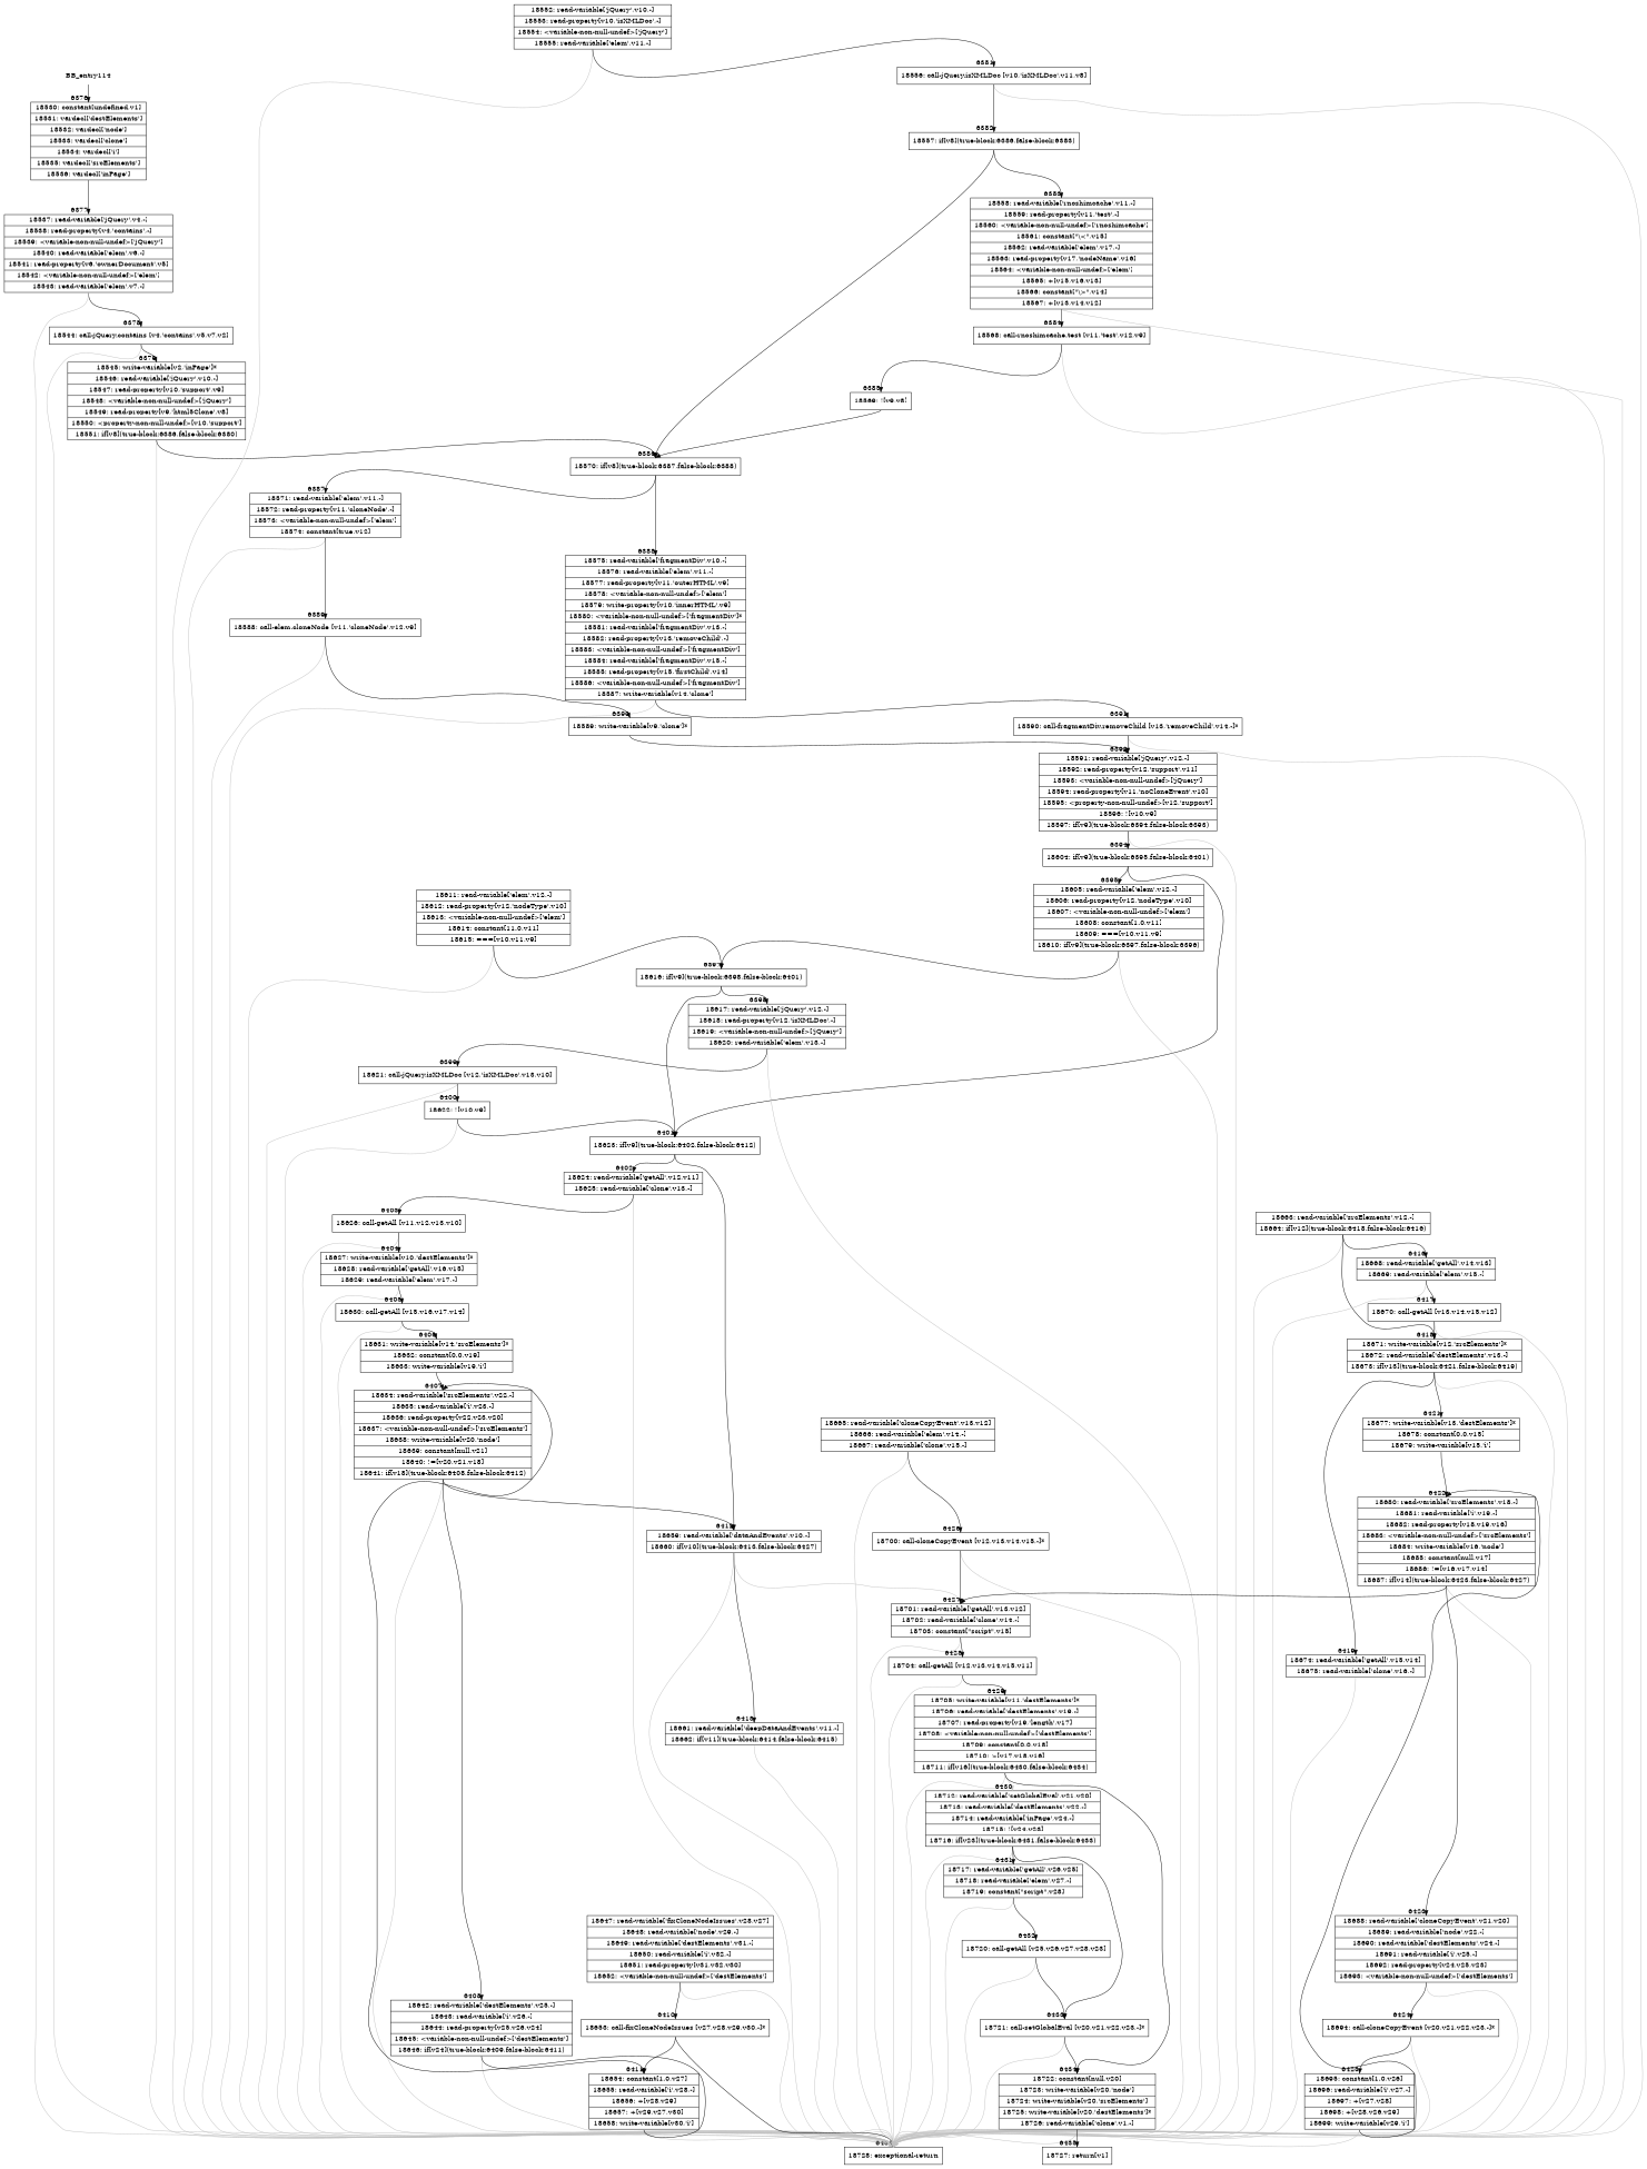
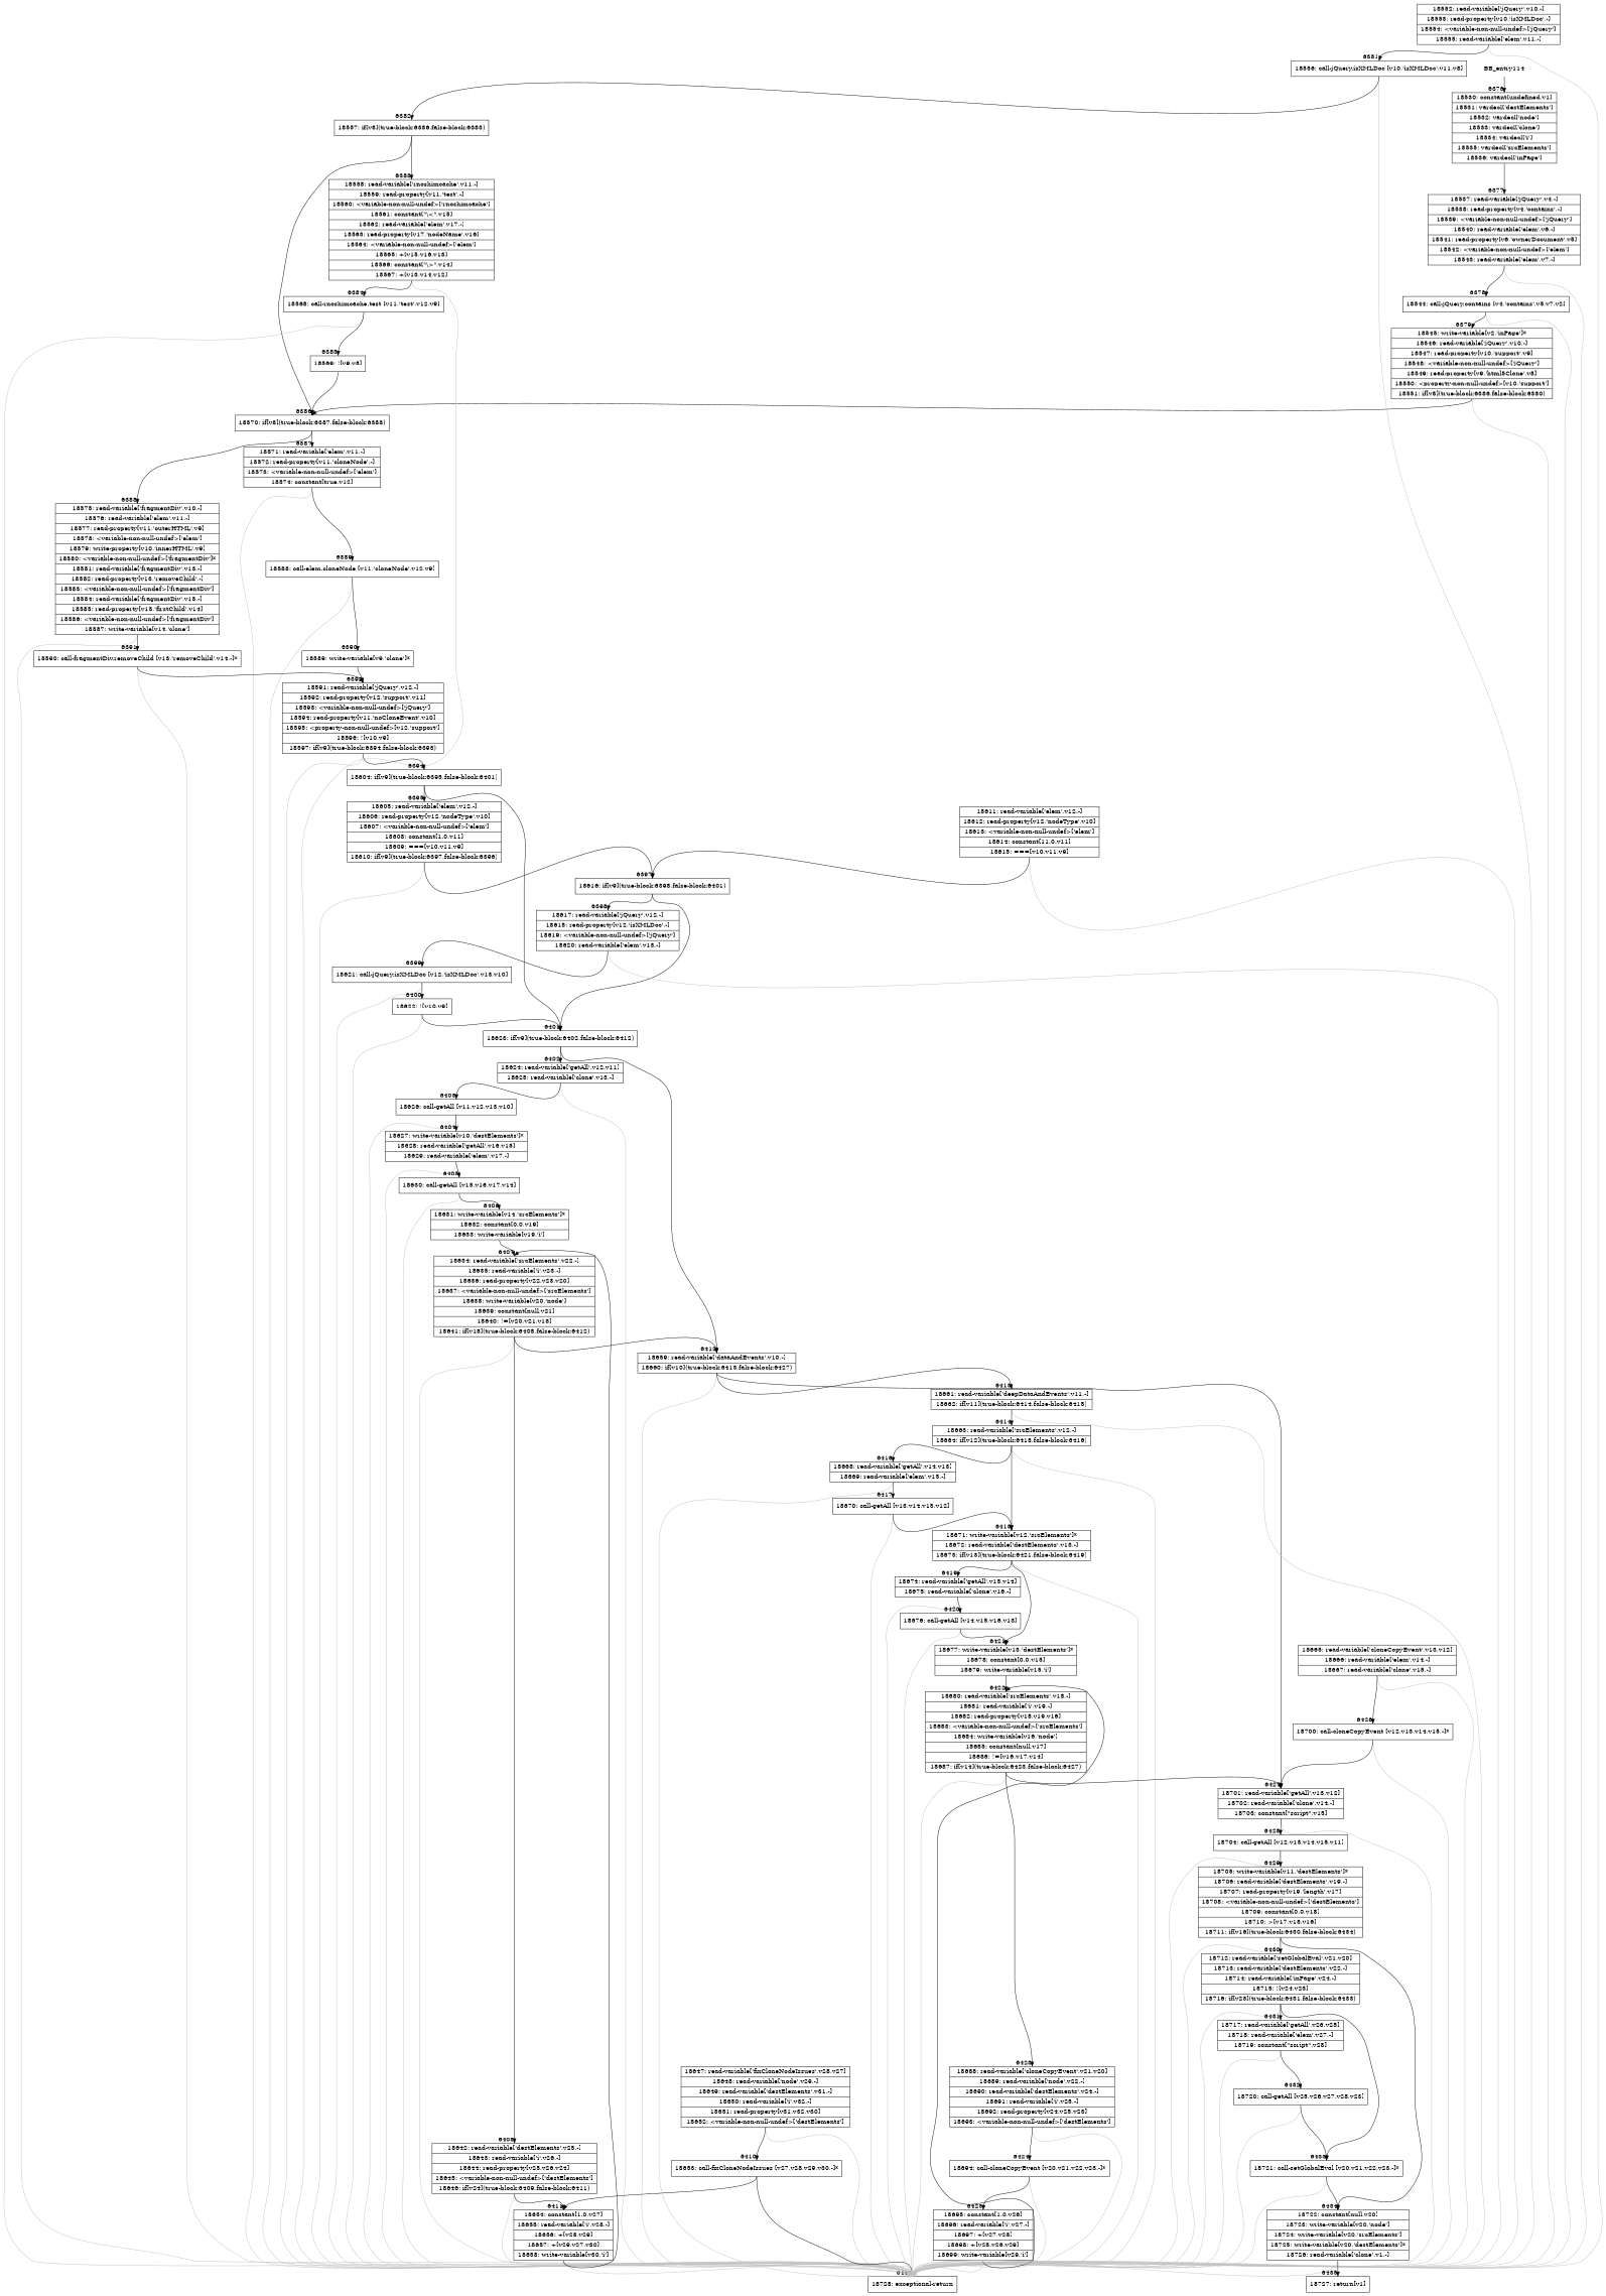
  digraph {
    rankdir=TD
    node [shape=record]
    edge [headport=n tailport=s]
    n1 [label=BB_entry114 shape=none]
    n2 [label="{18530: constant[undefined,v1]|18531: vardecl['destElements']|18532: vardecl['node']|18533: vardecl['clone']|18534: vardecl['i']|18535: vardecl['srcElements']|18536: vardecl['inPage']}"]
    n3 [label="{18537: read-variable['jQuery',v4,-]|18538: read-property[v4,'contains',-]|18539: \<variable-non-null-undef\>['jQuery']|18540: read-variable['elem',v6,-]|18541: read-property[v6,'ownerDocument',v5]|18542: \<variable-non-null-undef\>['elem']|18543: read-variable['elem',v7,-]}"]
    n4 [label="{18544: call-jQuery.contains [v4,'contains',v5,v7,v2]}"]
    n5 [label="{18728: exceptional-return}"]
    n6 [label="{18545: write-variable[v2,'inPage']*|18546: read-variable['jQuery',v10,-]|18547: read-property[v10,'support',v9]|18548: \<variable-non-null-undef\>['jQuery']|18549: read-property[v9,'html5Clone',v8]|18550: \<property-non-null-undef\>[v10,'support']|18551: if[v8](true-block:6386,false-block:6380)}"]
    n7 [label="{18570: if[v8](true-block:6387,false-block:6388)}"]
    n8 [label="{18571: read-variable['elem',v11,-]|18572: read-property[v11,'cloneNode',-]|18573: \<variable-non-null-undef\>['elem']|18574: constant[true,v12]}"]
    n9 [label="{18575: read-variable['fragmentDiv',v10,-]|18576: read-variable['elem',v11,-]|18577: read-property[v11,'outerHTML',v9]|18578: \<variable-non-null-undef\>['elem']|18579: write-property[v10,'innerHTML',v9]|18580: \<variable-non-null-undef\>['fragmentDiv']*|18581: read-variable['fragmentDiv',v13,-]|18582: read-property[v13,'removeChild',-]|18583: \<variable-non-null-undef\>['fragmentDiv']|18584: read-variable['fragmentDiv',v15,-]|18585: read-property[v15,'firstChild',v14]|18586: \<variable-non-null-undef\>['fragmentDiv']|18587: write-variable[v14,'clone']}"]
    n10 [label="{18552: read-variable['jQuery',v10,-]|18553: read-property[v10,'isXMLDoc',-]|18554: \<variable-non-null-undef\>['jQuery']|18555: read-variable['elem',v11,-]}"]
    n11 [label="{18556: call-jQuery.isXMLDoc [v10,'isXMLDoc',v11,v8]}"]
    n12 [label="{18588: call-elem.cloneNode [v11,'cloneNode',v12,v9]}"]
    n13 [label="{18590: call-fragmentDiv.removeChild [v13,'removeChild',v14,-]*}"]
    n14 [label="{18557: if[v8](true-block:6386,false-block:6383)}"]
    n15 [label="{18558: read-variable['rnoshimcache',v11,-]|18559: read-property[v11,'test',-]|18560: \<variable-non-null-undef\>['rnoshimcache']|18561: constant[\"\\\<\",v15]|18562: read-variable['elem',v17,-]|18563: read-property[v17,'nodeName',v16]|18564: \<variable-non-null-undef\>['elem']|18565: +[v15,v16,v13]|18566: constant[\"\\\>\",v14]|18567: +[v13,v14,v12]}"]
    n16 [label="{18568: call-rnoshimcache.test [v11,'test',v12,v9]}"]
    n17 [label="{18569: ![v9,v8]}"]
    n18 [label="{18589: write-variable[v9,'clone']*}"]
    n19 [label="{18591: read-variable['jQuery',v12,-]|18592: read-property[v12,'support',v11]|18593: \<variable-non-null-undef\>['jQuery']|18594: read-property[v11,'noCloneEvent',v10]|18595: \<property-non-null-undef\>[v12,'support']|18596: ![v10,v9]|18597: if[v9](true-block:6394,false-block:6393)}"]
    n20 [label="{18604: if[v9](true-block:6395,false-block:6401)}"]
    n21 [label="{18623: if[v9](true-block:6402,false-block:6412)}"]
    n22 [label="{18605: read-variable['elem',v12,-]|18606: read-property[v12,'nodeType',v10]|18607: \<variable-non-null-undef\>['elem']|18608: constant[1.0,v11]|18609: ===[v10,v11,v9]|18610: if[v9](true-block:6397,false-block:6396)}"]
    n23 [label="{18624: read-variable['getAll',v12,v11]|18625: read-variable['clone',v13,-]}"]
    n24 [label="{18659: read-variable['dataAndEvents',v10,-]|18660: if[v10](true-block:6413,false-block:6427)}"]
    n25 [label="{18616: if[v9](true-block:6398,false-block:6401)}"]
    n26 [label="{18626: call-getAll [v11,v12,v13,v10]}"]
    n27 [label="{18661: read-variable['deepDataAndEvents',v11,-]|18662: if[v11](true-block:6414,false-block:6415)}"]
    n28 [label="{18701: read-variable['getAll',v13,v12]|18702: read-variable['clone',v14,-]|18703: constant[\"script\",v15]}"]
    n29 [label="{18617: read-variable['jQuery',v12,-]|18618: read-property[v12,'isXMLDoc',-]|18619: \<variable-non-null-undef\>['jQuery']|18620: read-variable['elem',v13,-]}"]
    n30 [label="{18611: read-variable['elem',v12,-]|18612: read-property[v12,'nodeType',v10]|18613: \<variable-non-null-undef\>['elem']|18614: constant[11.0,v11]|18615: ===[v10,v11,v9]}"]
    n31 [label="{18621: call-jQuery.isXMLDoc [v12,'isXMLDoc',v13,v10]}"]
    n32 [label="{18622: ![v10,v9]}"]
    n33 [label="{18627: write-variable[v10,'destElements']*|18628: read-variable['getAll',v16,v15]|18629: read-variable['elem',v17,-]}"]
    n34 [label="{18663: read-variable['srcElements',v12,-]|18664: if[v12](true-block:6418,false-block:6416)}"]
    n35 [label="{18704: call-getAll [v12,v13,v14,v15,v11]}"]
    n36 [label="{18630: call-getAll [v15,v16,v17,v14]}"]
    n37 [label="{18631: write-variable[v14,'srcElements']*|18632: constant[0.0,v19]|18633: write-variable[v19,'i']}"]
    n38 [label="{18634: read-variable['srcElements',v22,-]|18635: read-variable['i',v23,-]|18636: read-property[v22,v23,v20]|18637: \<variable-non-null-undef\>['srcElements']|18638: write-variable[v20,'node']|18639: constant[null,v21]|18640: !=[v20,v21,v18]|18641: if[v18](true-block:6408,false-block:6412)}"]
    n39 [label="{18642: read-variable['destElements',v25,-]|18643: read-variable['i',v26,-]|18644: read-property[v25,v26,v24]|18645: \<variable-non-null-undef\>['destElements']|18646: if[v24](true-block:6409,false-block:6411)}"]
    n40 [label="{18654: constant[1.0,v27]|18655: read-variable['i',v28,-]|18656: +[v28,v29]|18657: +[v29,v27,v30]|18658: write-variable[v30,'i']}"]
    n41 [label="{18647: read-variable['fixCloneNodeIssues',v28,v27]|18648: read-variable['node',v29,-]|18649: read-variable['destElements',v31,-]|18650: read-variable['i',v32,-]|18651: read-property[v31,v32,v30]|18652: \<variable-non-null-undef\>['destElements']}"]
    n42 [label="{18653: call-fixCloneNodeIssues [v27,v28,v29,v30,-]*}"]
    n43 [label="{18671: write-variable[v12,'srcElements']*|18672: read-variable['destElements',v13,-]|18673: if[v13](true-block:6421,false-block:6419)}"]
    n44 [label="{18668: read-variable['getAll',v14,v13]|18669: read-variable['elem',v15,-]}"]
    n45 [label="{18665: read-variable['cloneCopyEvent',v13,v12]|18666: read-variable['elem',v14,-]|18667: read-variable['clone',v15,-]}"]
    n46 [label="{18700: call-cloneCopyEvent [v12,v13,v14,v15,-]*}"]
    n47 [label="{18705: write-variable[v11,'destElements']*|18706: read-variable['destElements',v19,-]|18707: read-property[v19,'length',v17]|18708: \<variable-non-null-undef\>['destElements']|18709: constant[0.0,v18]|18710: \>[v17,v18,v16]|18711: if[v16](true-block:6430,false-block:6434)}"]
    n48 [label="{18677: write-variable[v13,'destElements']*|18678: constant[0.0,v15]|18679: write-variable[v15,'i']}"]
    n49 [label="{18674: read-variable['getAll',v15,v14]|18675: read-variable['clone',v16,-]}"]
    n50 [label="{18670: call-getAll [v13,v14,v15,v12]}"]
    n51 [label="{18680: read-variable['srcElements',v18,-]|18681: read-variable['i',v19,-]|18682: read-property[v18,v19,v16]|18683: \<variable-non-null-undef\>['srcElements']|18684: write-variable[v16,'node']|18685: constant[null,v17]|18686: !=[v16,v17,v14]|18687: if[v14](true-block:6423,false-block:6427)}"]
+   n52 [label="{18676: call-getAll [v14,v15,v16,v13]}"]
    n53 [label="{18688: read-variable['cloneCopyEvent',v21,v20]|18689: read-variable['node',v22,-]|18690: read-variable['destElements',v24,-]|18691: read-variable['i',v25,-]|18692: read-property[v24,v25,v23]|18693: \<variable-non-null-undef\>['destElements']}"]
    n54 [label="{18694: call-cloneCopyEvent [v20,v21,v22,v23,-]*}"]
    n55 [label="{18695: constant[1.0,v26]|18696: read-variable['i',v27,-]|18697: +[v27,v28]|18698: +[v28,v26,v29]|18699: write-variable[v29,'i']}"]
    n56 [label="{18712: read-variable['setGlobalEval',v21,v20]|18713: read-variable['destElements',v22,-]|18714: read-variable['inPage',v24,-]|18715: ![v24,v23]|18716: if[v23](true-block:6431,false-block:6433)}"]
    n57 [label="{18722: constant[null,v20]|18723: write-variable[v20,'node']|18724: write-variable[v20,'srcElements']|18725: write-variable[v20,'destElements']*|18726: read-variable['clone',v1,-]}"]
    n58 [label="{18721: call-setGlobalEval [v20,v21,v22,v23,-]*}"]
    n59 [label="{18717: read-variable['getAll',v26,v25]|18718: read-variable['elem',v27,-]|18719: constant[\"script\",v28]}"]
    n60 [label="{18727: return[v1]}"]
    n61 [label="{18720: call-getAll [v25,v26,v27,v28,v23]}"]
    n1 -> n2 [headlabel="    6376"]
    n2 -> n3 [headlabel="      6377"]
    n3 -> n4 [headlabel="      6378"]
    n3 -> n5 [color=gray headlabel="      6436"]
    n4 -> n5 [color=gray]
    n4 -> n6 [headlabel="      6379"]
    n6 -> n5 [color=gray]
    n6 -> n7 [headlabel="      6386"]
    n7 -> n8 [headlabel="      6387"]
    n7 -> n9 [headlabel="      6388"]
    n8 -> n5 [color=gray]
    n8 -> n12 [headlabel="      6389"]
    n9 -> n5 [color=gray]
    n9 -> n13 [headlabel="      6391"]
    n10 -> n5 [color=gray]
    n10 -> n11 [headlabel="      6381"]
    n11 -> n5 [color=gray]
    n11 -> n14 [headlabel="      6382"]
    n12 -> n5 [color=gray]
    n12 -> n18 [headlabel="      6390"]
    n13 -> n5 [color=gray]
    n13 -> n19
    n14 -> n7
    n14 -> n15 [headlabel="      6383"]
    n15 -> n5 [color=gray]
    n15 -> n16 [headlabel="      6384"]
    n16 -> n5 [color=gray]
    n16 -> n17 [headlabel="      6385"]
    n17 -> n7
    n18 -> n19 [headlabel="      6392"]
    n19 -> n5 [color=gray]
    n19 -> n20 [headlabel="      6394"]
    n20 -> n21 [headlabel="      6401"]
    n20 -> n22 [headlabel="      6395"]
    n21 -> n23 [headlabel="      6402"]
    n21 -> n24 [headlabel="      6412"]
    n22 -> n5 [color=gray]
    n22 -> n25 [headlabel="      6397"]
    n23 -> n5 [color=gray]
    n23 -> n26 [headlabel="      6403"]
    n24 -> n5 [color=gray]
    n24 -> n27 [headlabel="      6413"]
-   n24 -> n28 [headlabel="      6427" color=gray]
+   n24 -> n28 [headlabel="      6427"]
    n25 -> n21
    n25 -> n29 [headlabel="      6398"]
    n26 -> n5 [color=gray]
    n26 -> n33 [headlabel="      6404"]
    n27 -> n5 [color=gray]
+   n27 -> n34 [headlabel="      6414"]
    n28 -> n5 [color=gray]
    n28 -> n35 [headlabel="      6428"]
    n29 -> n5 [color=gray]
    n29 -> n31 [headlabel="      6399"]
    n30 -> n5 [color=gray]
    n30 -> n25
    n31 -> n5 [color=gray]
    n31 -> n32 [headlabel="      6400"]
    n32 -> n5 [color=gray]
    n32 -> n21
    n33 -> n5 [color=gray]
    n33 -> n36 [headlabel="      6405"]
    n34 -> n5 [color=gray]
    n34 -> n43 [headlabel="      6418"]
    n34 -> n44 [headlabel="      6416"]
    n35 -> n5 [color=gray]
    n35 -> n47 [headlabel="      6429"]
    n36 -> n5 [color=gray]
    n36 -> n37 [headlabel="      6406"]
    n37 -> n38 [headlabel="      6407"]
    n38 -> n5 [color=gray]
    n38 -> n24
    n38 -> n39 [headlabel="      6408"]
    n39 -> n5 [color=gray]
    n39 -> n40 [headlabel="      6411"]
    n40 -> n5 [color=gray]
    n40 -> n38
    n41 -> n5 [color=gray]
    n41 -> n42 [headlabel="      6410"]
    n42 -> n5 [color=black]
    n42 -> n40
    n43 -> n5 [color=gray]
    n43 -> n48 [headlabel="      6421"]
    n43 -> n49 [headlabel="      6419"]
    n44 -> n5 [color=gray]
    n44 -> n50 [headlabel="      6417"]
    n45 -> n5 [color=gray]
    n45 -> n46 [headlabel="      6426"]
    n46 -> n5 [color=gray]
    n46 -> n28
    n47 -> n5 [color=gray]
-   n47 -> n56 [headlabel="      6430" color=gray]
+   n47 -> n56 [headlabel="      6430"]
    n47 -> n57 [headlabel="      6434"]
    n48 -> n51 [headlabel="      6422"]
    n49 -> n5 [color=gray]
+   n49 -> n52 [headlabel="      6420"]
    n50 -> n5 [color=gray]
    n50 -> n43
    n51 -> n5 [color=gray]
    n51 -> n28
    n51 -> n53 [headlabel="      6423"]
+   n52 -> n5 [color=gray]
+   n52 -> n48
    n53 -> n5 [color=gray]
    n53 -> n54 [headlabel="      6424"]
    n54 -> n5 [color=gray]
    n54 -> n55 [headlabel="      6425"]
    n55 -> n5 [color=gray]
    n55 -> n51
    n56 -> n5 [color=gray]
    n56 -> n58 [headlabel="      6433"]
    n56 -> n59 [headlabel="      6431"]
    n57 -> n5 [color=gray]
    n57 -> n60 [headlabel="      6435"]
    n58 -> n5 [color=gray]
    n58 -> n57
    n59 -> n5 [color=gray]
    n59 -> n61 [headlabel="      6432"]
    n61 -> n5 [color=gray]
    n61 -> n58
  }
